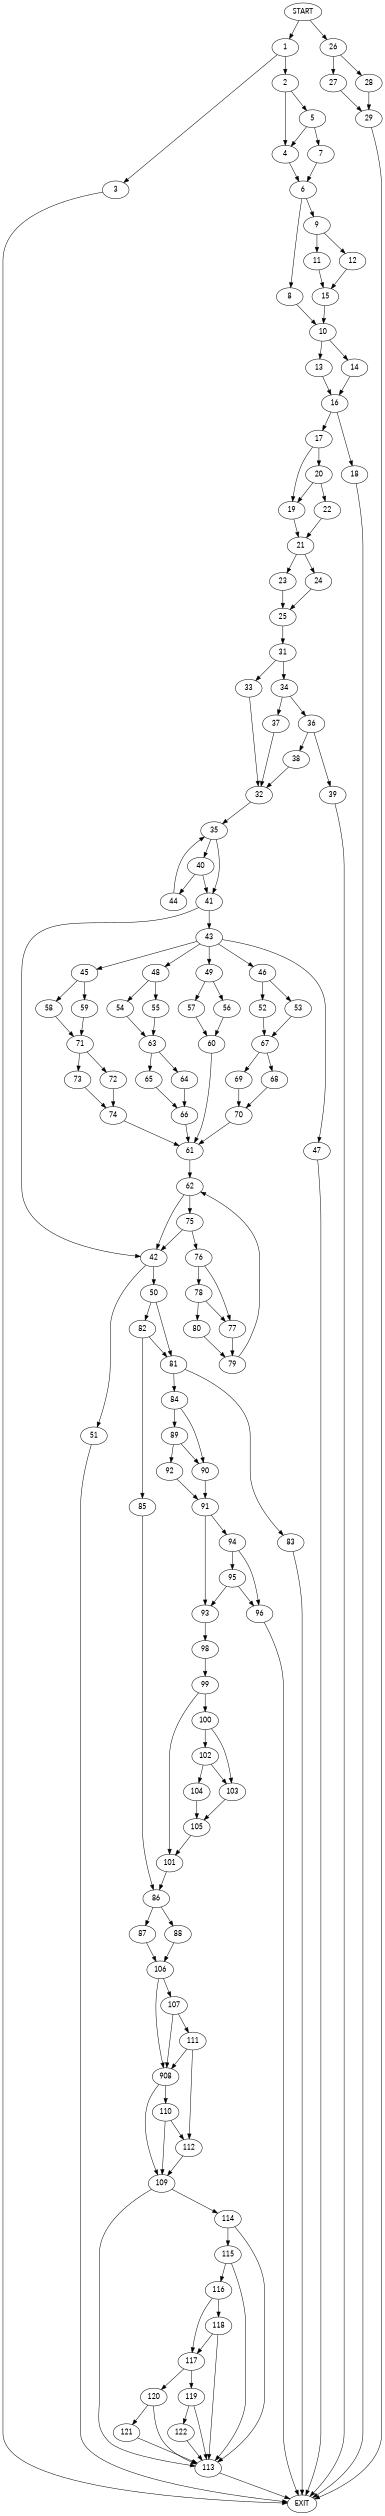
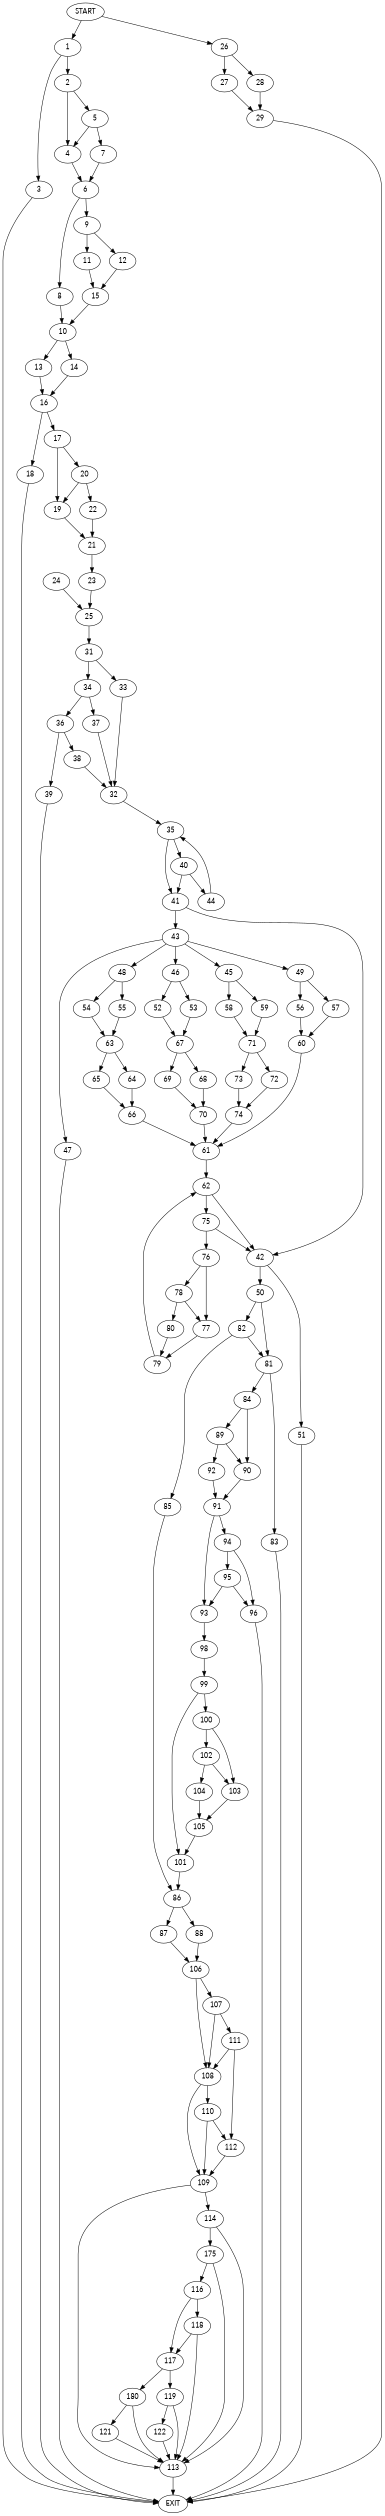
  digraph {
    fontname=Lato
    node [fontname=Lato]
    edge [fontname=Lato]
    n1 [label=START]
    1
    26
    2
    3
    27
    28
    n8 [label=EXIT]
    4
    5
    6
    7
    8
    9
    10
    11
    12
    13
    14
    15
    16
    17
    18
    19
    20
    21
    22
    23
    24
    25
    31
    33
    34
    29
    32
    35
    36
    37
    40
    41
    38
    39
    44
    42
    43
    50
    51
    45
    46
    47
    48
    49
    81
    82
    58
    59
    52
    53
    54
    55
    56
    57
    71
    67
    63
    60
    83
    84
    85
    68
    69
    64
    65
    61
    72
    73
    62
    75
    76
    66
    70
    74
    77
    78
    79
    80
    89
    90
    86
    92
    91
    87
    88
    106
    107
-   108 [label=908]
+   108
    93
    94
    98
    95
    96
    99
    100
    101
    102
    103
    104
    105
    111
    109
    110
    112
    113
    114
-   115
+   115 [label=175]
    116
    117
    118
    119
-   120
+   120 [label=180]
    122
    121
    n1 -> 1
    n1 -> 26
    1 -> 2
    1 -> 3
    26 -> 27
    26 -> 28
    2 -> 4
    2 -> 5
    3 -> n8
    27 -> 29
    28 -> 29
    4 -> 6
    5 -> 4
    5 -> 7
    6 -> 8
    6 -> 9
    7 -> 6
    8 -> 10
    9 -> 11
    9 -> 12
    10 -> 13
    10 -> 14
    11 -> 15
    12 -> 15
    13 -> 16
    14 -> 16
    15 -> 10
    16 -> 17
    16 -> 18
    17 -> 19
    17 -> 20
    18 -> n8
    19 -> 21
    20 -> 19
    20 -> 22
    21 -> 23
-   21 -> 24
    22 -> 21
    23 -> 25
    24 -> 25
    25 -> 31
    31 -> 33
    31 -> 34
    33 -> 32
    34 -> 36
    34 -> 37
    29 -> n8
    32 -> 35
    35 -> 40
    35 -> 41
    36 -> 38
    36 -> 39
    37 -> 32
    40 -> 41
    40 -> 44
    41 -> 42
    41 -> 43
    38 -> 32
    39 -> n8
    44 -> 35
    42 -> 50
    42 -> 51
    43 -> 45
    43 -> 46
    43 -> 47
    43 -> 48
    43 -> 49
    50 -> 81
    50 -> 82
    51 -> n8
    45 -> 58
    45 -> 59
    46 -> 52
    46 -> 53
    47 -> n8
    48 -> 54
    48 -> 55
    49 -> 56
    49 -> 57
    81 -> 83
    81 -> 84
    82 -> 81
    82 -> 85
    58 -> 71
    59 -> 71
    52 -> 67
    53 -> 67
    54 -> 63
    55 -> 63
    56 -> 60
    57 -> 60
    71 -> 72
    71 -> 73
    67 -> 68
    67 -> 69
    63 -> 64
    63 -> 65
    60 -> 61
    83 -> n8
    84 -> 89
    84 -> 90
    85 -> 86
    68 -> 70
    69 -> 70
    64 -> 66
    65 -> 66
    61 -> 62
    72 -> 74
    73 -> 74
    62 -> 42
    62 -> 75
    75 -> 42
    75 -> 76
    76 -> 77
    76 -> 78
    66 -> 61
    70 -> 61
    74 -> 61
    77 -> 79
    78 -> 77
    78 -> 80
    79 -> 62
    80 -> 79
    89 -> 90
    89 -> 92
    90 -> 91
    86 -> 87
    86 -> 88
    92 -> 91
    91 -> 93
    91 -> 94
    87 -> 106
    88 -> 106
    106 -> 107
    106 -> 108
    107 -> 108
    107 -> 111
    108 -> 109
    108 -> 110
    93 -> 98
    94 -> 95
    94 -> 96
    98 -> 99
    95 -> 93
    95 -> 96
    96 -> n8
    99 -> 100
    99 -> 101
    100 -> 102
    100 -> 103
    101 -> 86
    102 -> 103
    102 -> 104
    103 -> 105
    104 -> 105
    105 -> 101
    111 -> 108
    111 -> 112
    109 -> 113
    109 -> 114
    110 -> 109
    110 -> 112
    112 -> 109
    113 -> n8
    114 -> 113
    114 -> 115
    115 -> 113
    115 -> 116
    116 -> 117
    116 -> 118
    117 -> 119
    117 -> 120
    118 -> 113
    118 -> 117
    119 -> 113
    119 -> 122
    120 -> 113
    120 -> 121
    122 -> 113
    121 -> 113
  }
